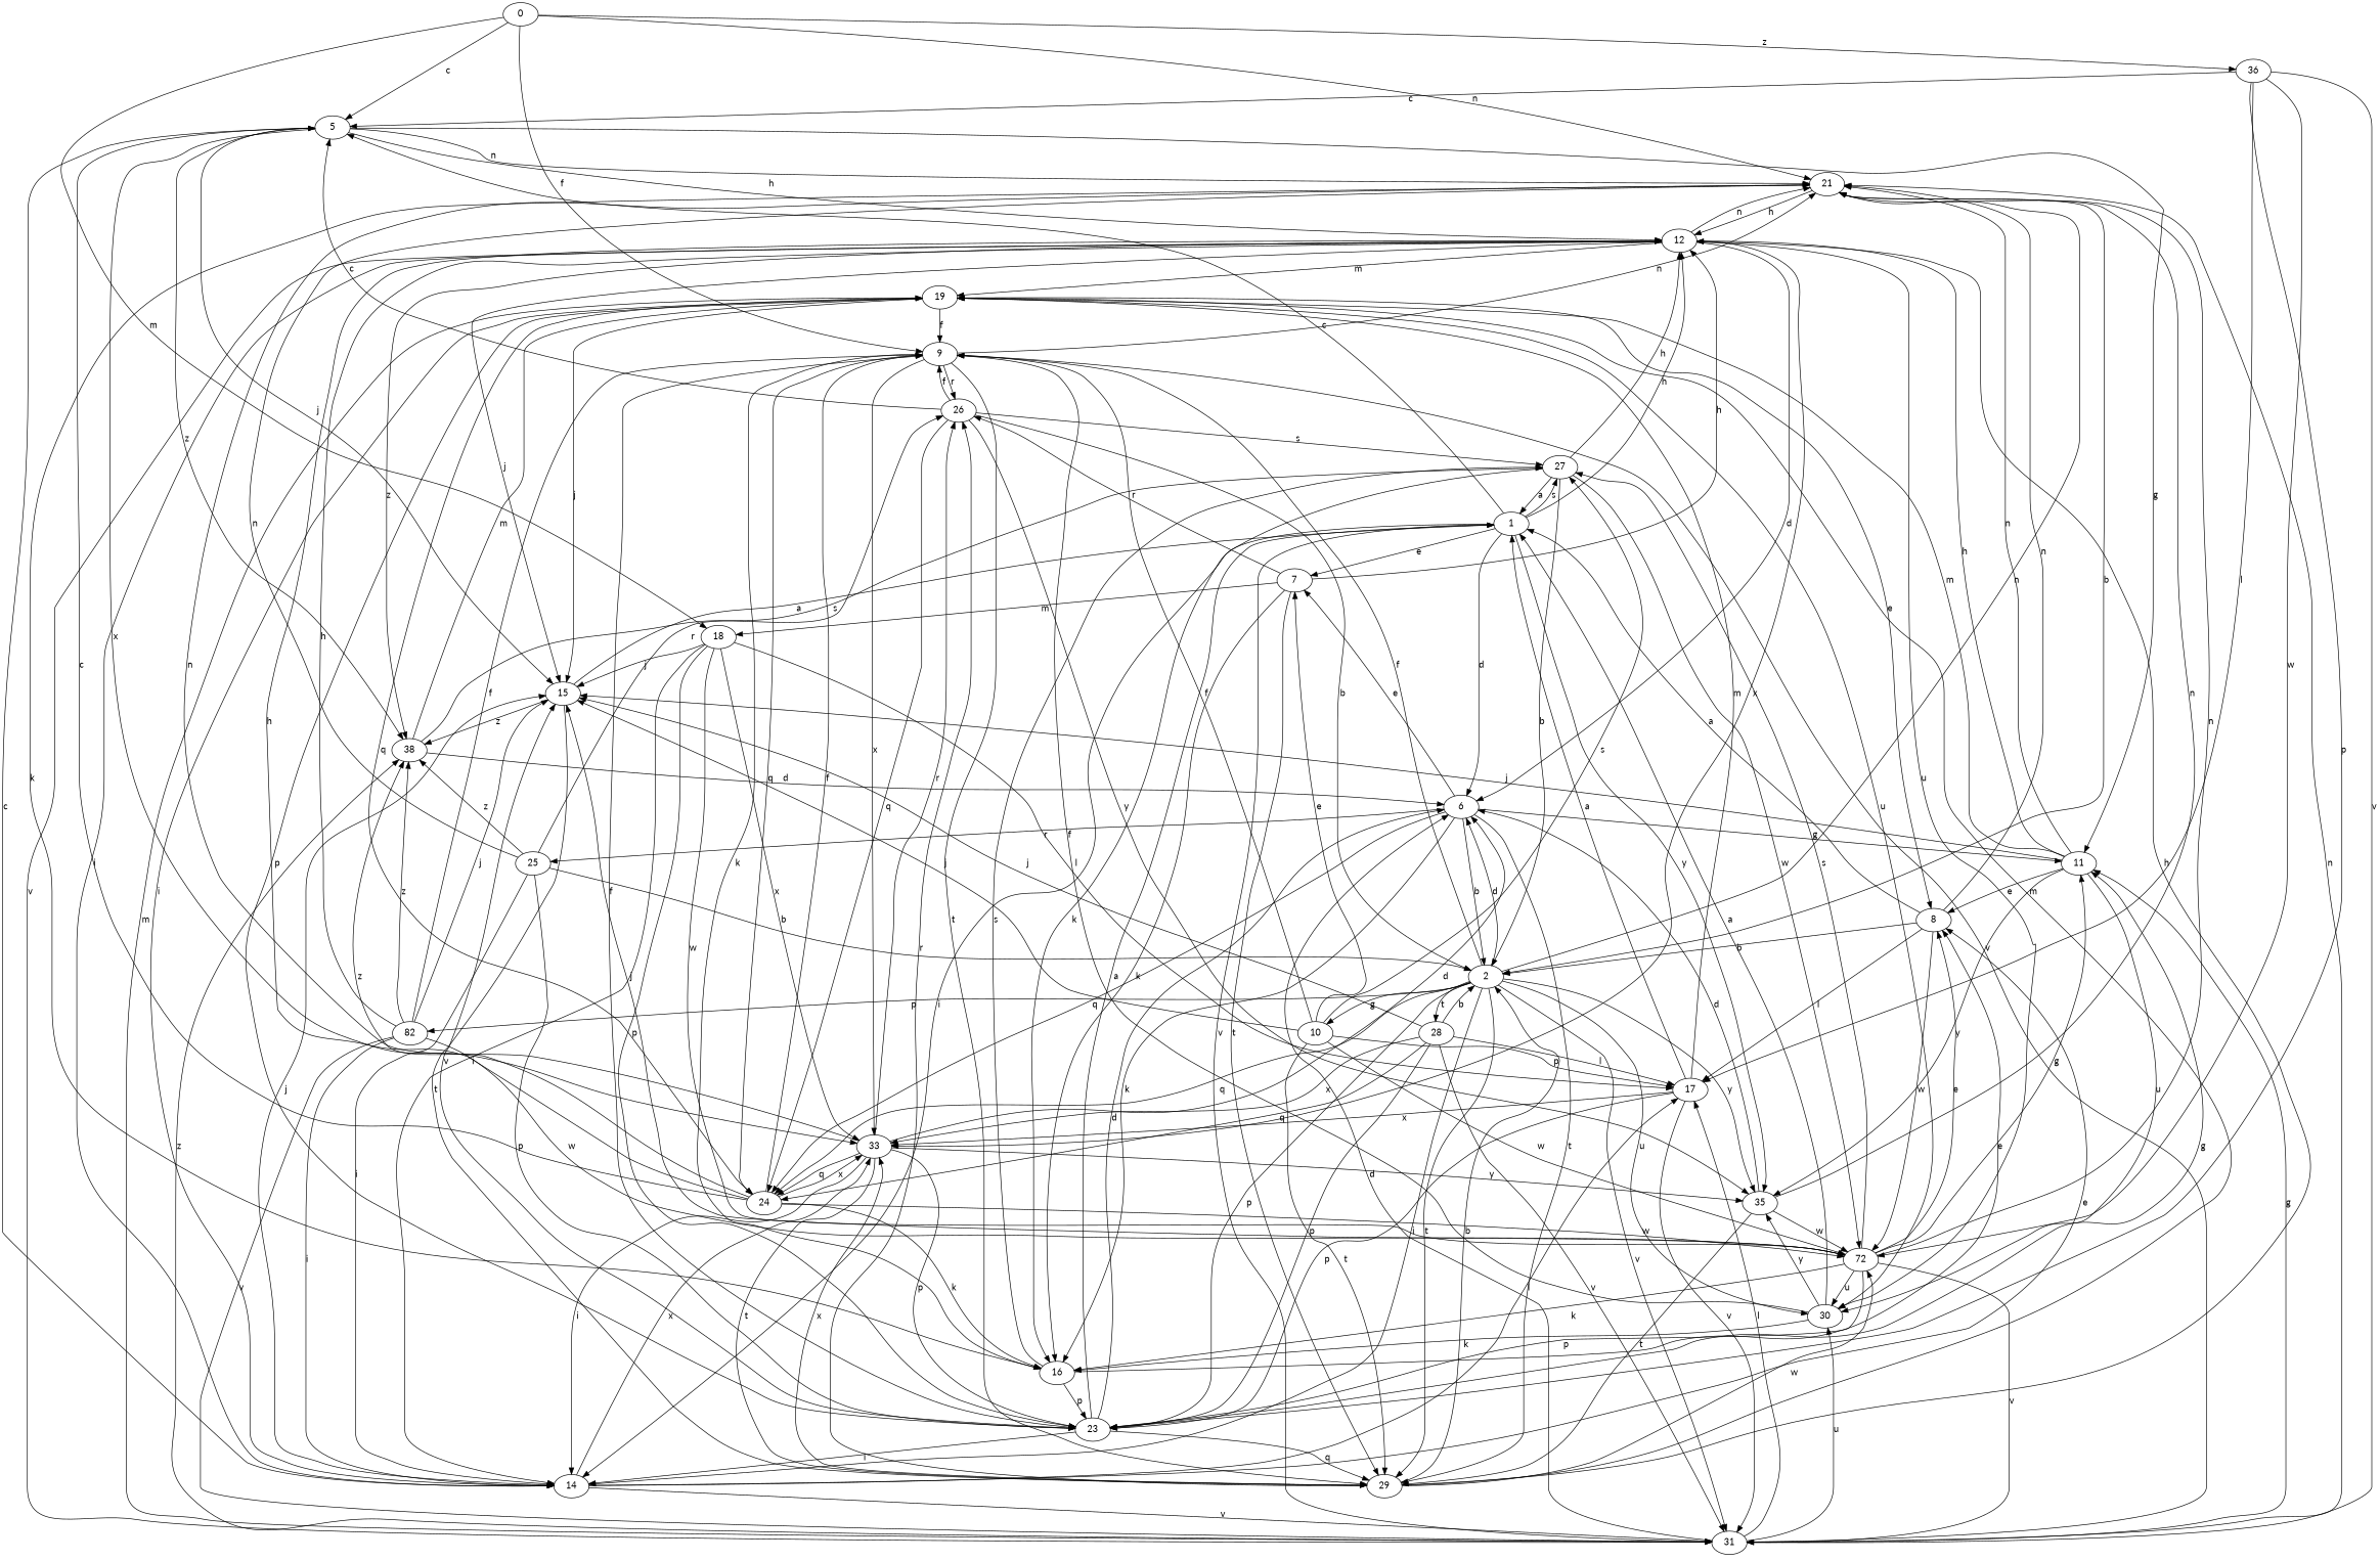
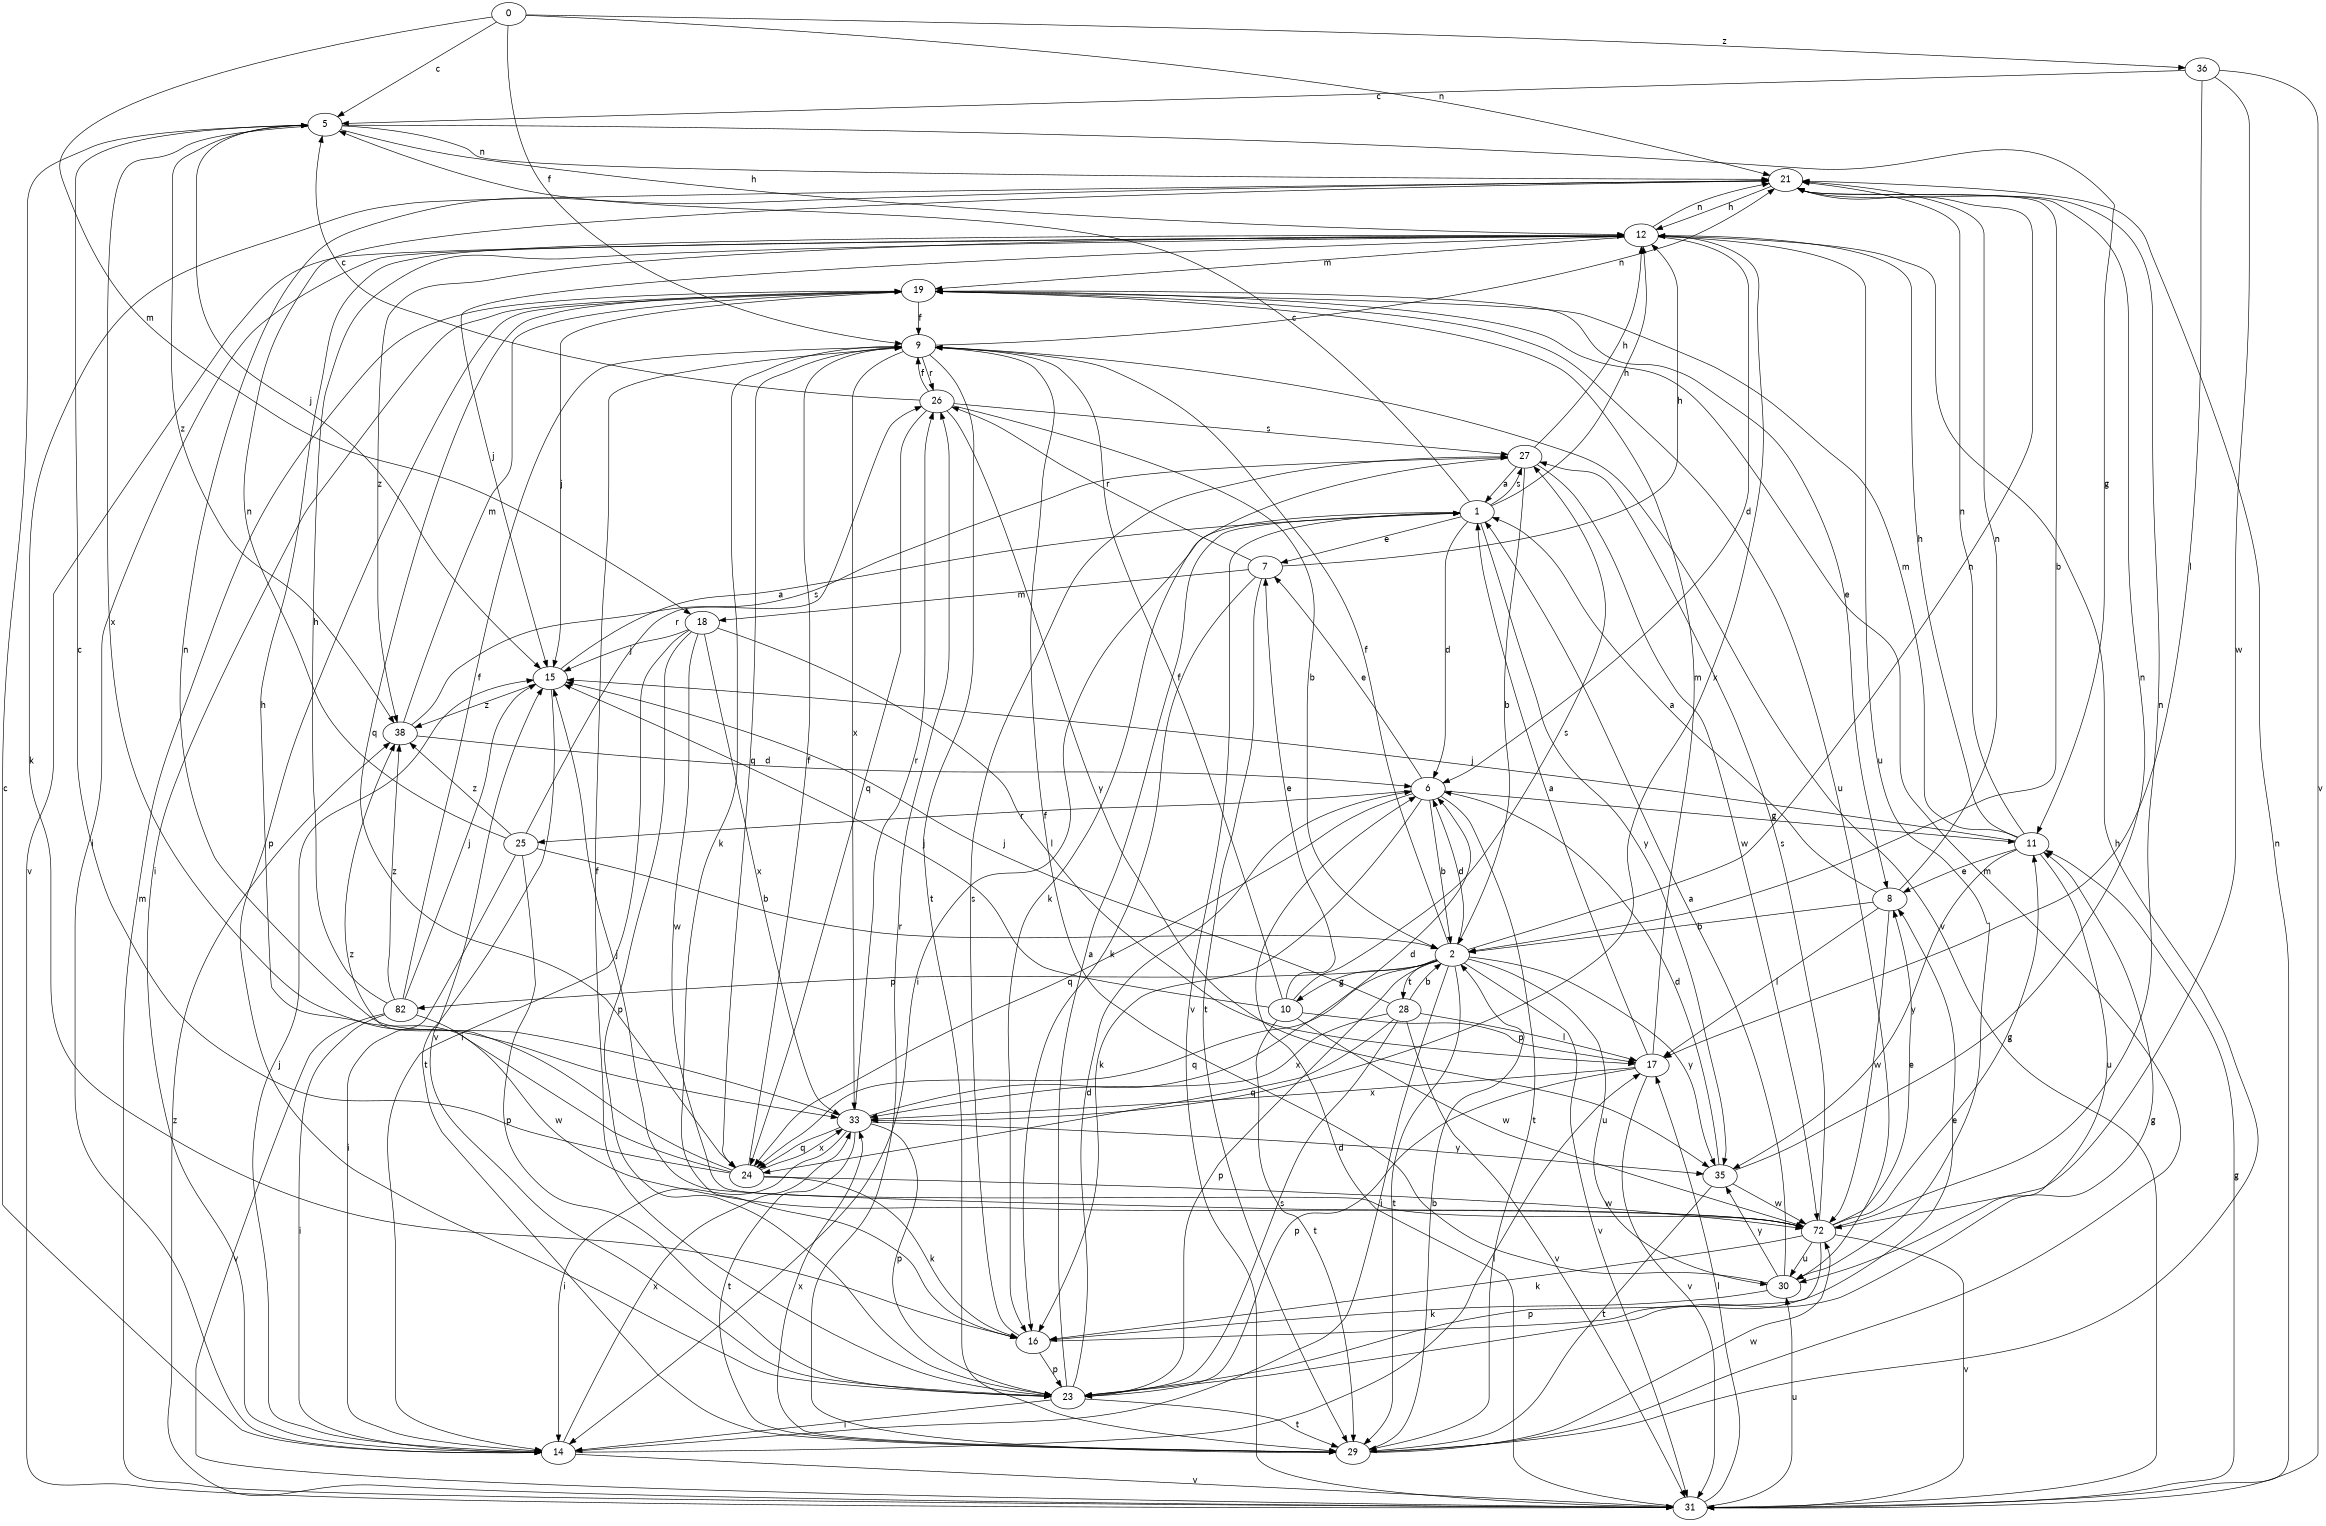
  strict digraph {
    fontname=Lato
    node [fontname=Lato]
    edge [fontname=Lato]
    0
    5
    9
    18
    21
    36
    12
    11
    15
    33
    38
    31
    24
    29
    16
    26
    14
    23
    17
    n20 [label=72]
    2
    30
    1
    35
    6
    7
    27
    25
    19
    8
    10
    n32 [label=82]
    28
    0 -> 5 [label=c]
    0 -> 9 [label=f]
    0 -> 18 [label=m]
    0 -> 21 [label=n]
    0 -> 36 [label=z]
    5 -> 21 [label=n]
    5 -> 12 [label=h]
    5 -> 11 [label=g]
    5 -> 15 [label=j]
    5 -> 33 [label=x]
    5 -> 38 [label=z]
    9 -> 21 [label=n]
    9 -> 33 [label=x]
    9 -> 31 [label=v]
    9 -> 24 [label=q]
    9 -> 29 [label=t]
    9 -> 16 [label=k]
    9 -> 26 [label=r]
    18 -> 15 [label=j]
    18 -> 33 [label=x]
    18 -> 14 [label=i]
    18 -> 23 [label=p]
    18 -> 17 [label=l]
    18 -> n20 [label=w]
    21 -> 12 [label=h]
    21 -> 16 [label=k]
    21 -> 2 [label=b]
    36 -> 5 [label=c]
    36 -> 31 [label=v]
-   36 -> 23 [label=p]
    36 -> 17 [label=l]
    36 -> n20 [label=w]
    12 -> 21 [label=n]
    12 -> 15 [label=j]
    12 -> 33 [label=x]
    12 -> 38 [label=z]
    12 -> 31 [label=v]
    12 -> 14 [label=i]
    12 -> 30 [label=u]
    12 -> 6 [label=d]
    12 -> 19 [label=m]
    11 -> 21 [label=n]
    11 -> 12 [label=h]
    11 -> 15 [label=j]
    11 -> 30 [label=u]
    11 -> 35 [label=y]
    11 -> 19 [label=m]
    11 -> 8 [label=e]
    15 -> 38 [label=z]
    15 -> 29 [label=t]
    15 -> 1 [label=a]
    33 -> 21 [label=n]
    33 -> 24 [label=q]
    33 -> 29 [label=t]
    33 -> 26 [label=r]
    33 -> 14 [label=i]
    33 -> 23 [label=p]
    33 -> 35 [label=y]
    33 -> 6 [label=d]
    38 -> 6 [label=d]
    38 -> 27 [label=s]
    38 -> 19 [label=m]
    31 -> 21 [label=n]
    31 -> 11 [label=g]
    31 -> 38 [label=z]
    31 -> 17 [label=l]
    31 -> 30 [label=u]
    31 -> 6 [label=d]
    31 -> 19 [label=m]
    24 -> 5 [label=c]
    24 -> 9 [label=f]
    24 -> 12 [label=h]
    24 -> 33 [label=x]
    24 -> 38 [label=z]
    24 -> 16 [label=k]
    24 -> n20 [label=w]
    29 -> 12 [label=h]
    29 -> 33 [label=x]
    29 -> 26 [label=r]
    29 -> n20 [label=w]
    29 -> 2 [label=b]
    29 -> 19 [label=m]
    16 -> 23 [label=p]
    16 -> 27 [label=s]
    16 -> 8 [label=e]
    26 -> 5 [label=c]
    26 -> 9 [label=f]
    26 -> 24 [label=q]
    26 -> 2 [label=b]
    26 -> 35 [label=y]
    26 -> 27 [label=s]
    14 -> 5 [label=c]
    14 -> 15 [label=j]
    14 -> 33 [label=x]
    14 -> 31 [label=v]
    14 -> 17 [label=l]
-   14 -> 8 [label=e]
    23 -> 9 [label=f]
    23 -> 11 [label=g]
    23 -> 15 [label=v]
-   23 -> 29 [label=q]
+   23 -> 29 [label=t]
    23 -> 14 [label=i]
    23 -> 1 [label=a]
    23 -> 6 [label=d]
    17 -> 33 [label=x]
    17 -> 31 [label=v]
    17 -> 23 [label=p]
    17 -> 1 [label=a]
    17 -> 19 [label=m]
    n20 -> 21 [label=n]
    n20 -> 11 [label=g]
    n20 -> 15 [label=j]
    n20 -> 31 [label=v]
    n20 -> 16 [label=k]
    n20 -> 23 [label=p]
    n20 -> 30 [label=u]
    n20 -> 27 [label=s]
    n20 -> 8 [label=e]
    2 -> 9 [label=f]
    2 -> 21 [label=n]
    2 -> 31 [label=v]
    2 -> 24 [label=q]
    2 -> 29 [label=t]
    2 -> 14 [label=i]
    2 -> 23 [label=p]
    2 -> 30 [label=u]
    2 -> 35 [label=y]
    2 -> 6 [label=d]
    2 -> 10 [label=g]
    2 -> n32 [label=p]
    2 -> 28 [label=t]
    30 -> 9 [label=f]
    30 -> 16 [label=k]
    30 -> 1 [label=a]
    30 -> 35 [label=y]
    1 -> 5 [label=c]
    1 -> 12 [label=h]
    1 -> 31 [label=v]
    1 -> 14 [label=i]
    1 -> 35 [label=y]
    1 -> 6 [label=d]
    1 -> 7 [label=e]
    1 -> 27 [label=s]
    35 -> 21 [label=n]
    35 -> 29 [label=t]
    35 -> n20 [label=w]
    35 -> 6 [label=d]
    6 -> 11 [label=g]
    6 -> 24 [label=q]
    6 -> 29 [label=t]
    6 -> 16 [label=k]
    6 -> 2 [label=b]
    6 -> 7 [label=e]
    6 -> 25 [label=r]
    7 -> 18 [label=m]
    7 -> 12 [label=h]
    7 -> 29 [label=t]
    7 -> 16 [label=k]
    7 -> 26 [label=r]
    27 -> 12 [label=h]
    27 -> 16 [label=k]
    27 -> n20 [label=w]
    27 -> 2 [label=b]
    27 -> 1 [label=a]
    25 -> 21 [label=n]
    25 -> 38 [label=z]
    25 -> 26 [label=r]
    25 -> 14 [label=i]
    25 -> 23 [label=p]
    25 -> 2 [label=b]
    19 -> 9 [label=f]
    19 -> 15 [label=j]
    19 -> 24 [label=q]
    19 -> 14 [label=i]
    19 -> 23 [label=p]
    19 -> 30 [label=u]
    19 -> 8 [label=e]
    8 -> 21 [label=n]
    8 -> 17 [label=l]
    8 -> n20 [label=w]
    8 -> 2 [label=b]
    8 -> 1 [label=a]
    10 -> 9 [label=f]
    10 -> 15 [label=j]
    10 -> 29 [label=t]
    10 -> 17 [label=p]
    10 -> n20 [label=w]
    10 -> 7 [label=e]
    10 -> 27 [label=s]
    n32 -> 9 [label=f]
    n32 -> 12 [label=h]
    n32 -> 15 [label=j]
    n32 -> 38 [label=z]
    n32 -> 31 [label=v]
    n32 -> 14 [label=i]
    n32 -> n20 [label=w]
    28 -> 15 [label=j]
    28 -> 33 [label=x]
    28 -> 31 [label=v]
    28 -> 24 [label=q]
-   28 -> 23 [label=p]
+   28 -> 23 [label=s]
    28 -> 17 [label=l]
    28 -> 2 [label=b]
  }
